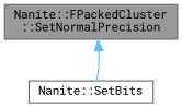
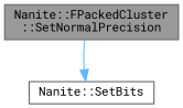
  digraph {
    rankdir=TB
    fontname="Roboto Mono"
    node [fontname="Roboto Mono" fontsize=10 shape=box style=filled]
    n1 [color=gray40 fillcolor=grey60 fontcolor=black height=0.2 label="Nanite::FPackedCluster\l::SetNormalPrecision" width=0.4]
    n2 [color=grey40 fillcolor=white height=0.2 label="Nanite::SetBits" width=0.4]
-   n2 -> n1 [color=steelblue1 fontname="Roboto Mono" fontsize=10 labelfontname=Helvetica labelfontsize=10 style=solid]
+   n1 -> n2 [color=steelblue1 fontname="Roboto Mono" fontsize=10 labelfontname=Helvetica labelfontsize=10 style=solid]
  }
